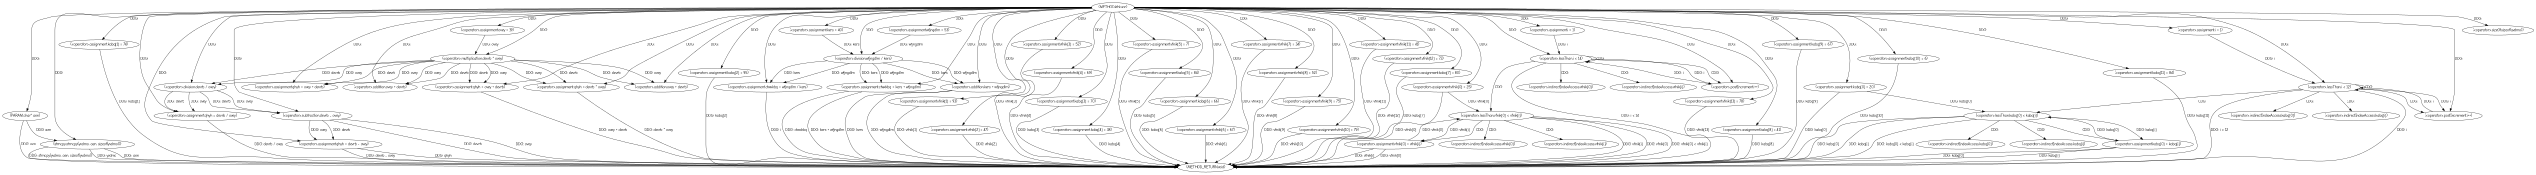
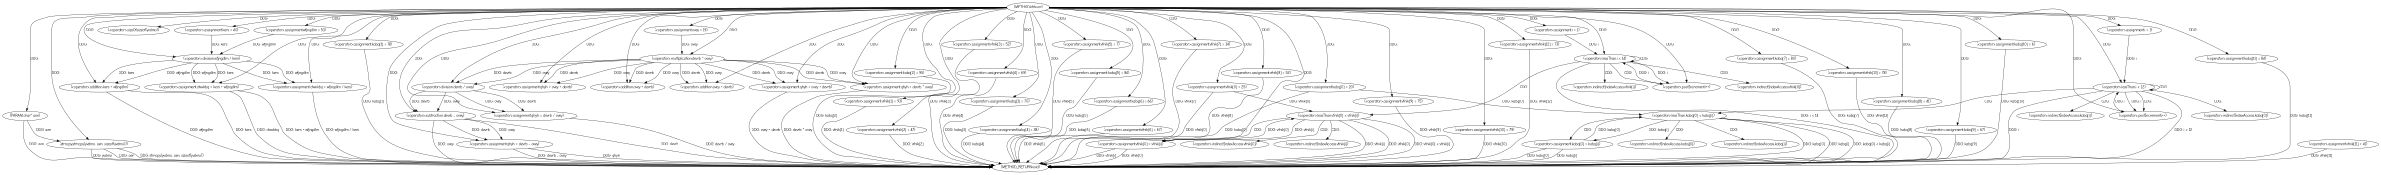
  digraph {
    fontname="Comic Neue"
    node [fontname="Comic Neue"]
    edge [fontname="Comic Neue"]
    n1 [label="(METHOD,kfrkunr)"]
    n2 [label="(PARAM,char* aen)"]
    n3 [label="(<operator>.assignment,wfjngdlm = 53)"]
    n4 [label="(<operator>.assignment,kers = 40)"]
    n5 [label="(strncpy,strncpy(yvdmo, aen, sizeof(yvdmo)))"]
    n6 [label="(<operator>.sizeOf,sizeof(yvdmo))"]
    n7 [label="(<operator>.assignment,kabq[0] = 20)"]
    n8 [label="(<operator>.assignment,kabq[1] = 74)"]
    n9 [label="(<operator>.assignment,ovey = 19)"]
    n10 [label="(<operator>.assignment,qhyh = devrb * ovey)"]
    n11 [label="(<operator>.multiplication,devrb * ovey)"]
    n12 [label="(<operator>.assignment,kabq[2] = 95)"]
    n13 [label="(<operator>.assignment,ctwxkbq = wfjngdlm / kers)"]
    n14 [label="(<operator>.division,wfjngdlm / kers)"]
    n15 [label="(<operator>.assignment,qhyh = ovey + devrb)"]
    n16 [label="(<operator>.addition,ovey + devrb)"]
    n17 [label="(<operator>.assignment,vfnik[0] = 25)"]
    n18 [label="(<operator>.assignment,ctwxkbq = kers + wfjngdlm)"]
    n19 [label="(<operator>.addition,kers + wfjngdlm)"]
    n20 [label="(<operator>.assignment,vfnik[1] = 93)"]
    n21 [label="(<operator>.assignment,vfnik[2] = 47)"]
    n22 [label="(<operator>.assignment,qhyh = ovey + devrb)"]
    n23 [label="(<operator>.addition,ovey + devrb)"]
    n24 [label="(<operator>.assignment,vfnik[3] = 52)"]
    n25 [label="(<operator>.assignment,qhyh = devrb / ovey)"]
    n26 [label="(<operator>.division,devrb / ovey)"]
    n27 [label="(<operator>.assignment,qhyh = devrb - ovey)"]
    n28 [label="(<operator>.subtraction,devrb - ovey)"]
    n29 [label="(<operator>.assignment,vfnik[4] = 69)"]
    n30 [label="(<operator>.assignment,kabq[3] = 70)"]
    n31 [label="(<operator>.assignment,kabq[4] = 38)"]
    n32 [label="(<operator>.assignment,vfnik[5] = 7)"]
    n33 [label="(<operator>.assignment,kabq[5] = 84)"]
    n34 [label="(<operator>.assignment,kabq[6] = 66)"]
    n35 [label="(<operator>.assignment,vfnik[6] = 67)"]
    n36 [label="(<operator>.assignment,vfnik[7] = 34)"]
    n37 [label="(<operator>.assignment,vfnik[8] = 52)"]
    n38 [label="(<operator>.assignment,vfnik[9] = 75)"]
    n39 [label="(<operator>.assignment,vfnik[10] = 79)"]
    n40 [label="(<operator>.assignment,vfnik[11] = 41)"]
    n41 [label="(<operator>.assignment,vfnik[12] = 73)"]
    n42 [label="(<operator>.assignment,kabq[7] = 80)"]
    n43 [label="(<operator>.assignment,vfnik[13] = 78)"]
    n44 [label="(<operator>.assignment,i = 1)"]
    n45 [label="(<operator>.lessThan,i < 14)"]
    n46 [label="(<operator>.postIncrement,i++)"]
    n47 [label="(<operator>.assignment,kabq[8] = 41)"]
    n48 [label="(<operator>.assignment,kabq[9] = 67)"]
    n49 [label="(<operator>.assignment,kabq[10] = 6)"]
    n50 [label="(<operator>.assignment,kabq[11] = 84)"]
    n51 [label="(<operator>.assignment,i = 1)"]
    n52 [label="(<operator>.lessThan,i < 12)"]
    n53 [label="(<operator>.postIncrement,i++)"]
    n54 [label="(METHOD_RETURN,void)"]
    n55 [label="(<operator>.lessThan,kabq[0] < kabq[i])"]
    n56 [label="(<operator>.lessThan,vfnik[0] < vfnik[i])"]
    n57 [label="(<operator>.indirectIndexAccess,vfnik[0])"]
    n58 [label="(<operator>.indirectIndexAccess,vfnik[i])"]
    n59 [label="(<operator>.indirectIndexAccess,kabq[0])"]
    n60 [label="(<operator>.indirectIndexAccess,kabq[i])"]
    n61 [label="(<operator>.assignment,kabq[0] = kabq[i])"]
    n62 [label="(<operator>.indirectIndexAccess,kabq[0])"]
    n63 [label="(<operator>.indirectIndexAccess,kabq[i])"]
    n64 [label="(<operator>.assignment,vfnik[0] = vfnik[i])"]
    n65 [label="(<operator>.indirectIndexAccess,vfnik[0])"]
    n66 [label="(<operator>.indirectIndexAccess,vfnik[i])"]
    n1 -> n2 [label="DDG: "]
    n1 -> n3 [label="DDG: "]
    n1 -> n4 [label="DDG: "]
    n1 -> n5 [label="DDG: "]
    n1 -> n6 [label="DDG: "]
    n1 -> n7 [label="DDG: "]
    n1 -> n8 [label="DDG: "]
    n1 -> n9 [label="DDG: "]
    n1 -> n10 [label="DDG: "]
    n1 -> n11 [label="DDG: "]
    n1 -> n12 [label="DDG: "]
    n1 -> n13 [label="DDG: "]
    n1 -> n14 [label="DDG: "]
    n1 -> n15 [label="DDG: "]
    n1 -> n16 [label="DDG: "]
    n1 -> n17 [label="DDG: "]
    n1 -> n18 [label="DDG: "]
    n1 -> n19 [label="DDG: "]
    n1 -> n20 [label="DDG: "]
    n1 -> n21 [label="DDG: "]
    n1 -> n22 [label="DDG: "]
    n1 -> n23 [label="DDG: "]
    n1 -> n24 [label="DDG: "]
    n1 -> n25 [label="DDG: "]
    n1 -> n26 [label="DDG: "]
    n1 -> n27 [label="DDG: "]
    n1 -> n28 [label="DDG: "]
    n1 -> n29 [label="DDG: "]
    n1 -> n30 [label="DDG: "]
    n1 -> n31 [label="DDG: "]
    n1 -> n32 [label="DDG: "]
    n1 -> n33 [label="DDG: "]
    n1 -> n34 [label="DDG: "]
    n1 -> n35 [label="DDG: "]
    n1 -> n36 [label="CDG: "]
    n1 -> n37 [label="DDG: "]
    n1 -> n38 [label="DDG: "]
    n1 -> n39 [label="DDG: "]
-   n1 -> n40 [label="DDG: "]
+   n1 -> n64 [label="DDG: "]
    n1 -> n41 [label="DDG: "]
    n1 -> n42 [label="DDG: "]
    n1 -> n43 [label="DDG: "]
    n1 -> n44 [label="DDG: "]
    n1 -> n45 [label="DDG: "]
    n1 -> n46 [label="DDG: "]
    n1 -> n47 [label="DDG: "]
    n1 -> n48 [label="DDG: "]
    n1 -> n49 [label="DDG: "]
    n1 -> n50 [label="DDG: "]
    n1 -> n51 [label="DDG: "]
    n1 -> n52 [label="DDG: "]
    n1 -> n53 [label="DDG: "]
    n2 -> n5 [label="DDG: aen"]
    n2 -> n54 [label="DDG: aen"]
    n3 -> n14 [label="DDG: wfjngdlm"]
    n4 -> n14 [label="DDG: kers"]
    n5 -> n54 [label="DDG: aen"]
    n5 -> n54 [label="DDG: strncpy(yvdmo, aen, sizeof(yvdmo))"]
    n5 -> n54 [label="DDG: yvdmo"]
    n7 -> n54 [label="DDG: kabq[0]"]
    n7 -> n55 [label="DDG: kabq[0]"]
    n8 -> n54 [label="DDG: kabq[1]"]
    n9 -> n11 [label="DDG: ovey"]
    n10 -> n54 [label="DDG: devrb * ovey"]
    n11 -> n10 [label="DDG: devrb"]
    n11 -> n10 [label="DDG: ovey"]
    n11 -> n15 [label="DDG: ovey"]
    n11 -> n15 [label="DDG: devrb"]
    n11 -> n16 [label="DDG: ovey"]
    n11 -> n16 [label="DDG: devrb"]
    n11 -> n22 [label="DDG: ovey"]
    n11 -> n22 [label="DDG: devrb"]
    n11 -> n23 [label="DDG: ovey"]
    n11 -> n23 [label="DDG: devrb"]
    n11 -> n26 [label="DDG: devrb"]
    n11 -> n26 [label="DDG: ovey"]
    n12 -> n54 [label="DDG: kabq[2]"]
-   n13 -> n54 [label="DDG: i"]
+   n13 -> n54 [label="DDG: wfjngdlm / kers"]
    n14 -> n13 [label="DDG: wfjngdlm"]
    n14 -> n13 [label="DDG: kers"]
    n14 -> n18 [label="DDG: kers"]
    n14 -> n18 [label="DDG: wfjngdlm"]
    n14 -> n19 [label="DDG: kers"]
    n14 -> n19 [label="DDG: wfjngdlm"]
    n17 -> n54 [label="DDG: vfnik[0]"]
    n17 -> n56 [label="DDG: vfnik[0]"]
    n18 -> n54 [label="DDG: kers + wfjngdlm"]
    n18 -> n54 [label="DDG: ctwxkbq"]
    n19 -> n54 [label="DDG: kers"]
    n19 -> n54 [label="DDG: wfjngdlm"]
    n20 -> n54 [label="DDG: vfnik[1]"]
    n21 -> n54 [label="DDG: vfnik[2]"]
    n22 -> n54 [label="DDG: ovey + devrb"]
    n24 -> n54 [label="DDG: vfnik[3]"]
    n25 -> n54 [label="DDG: devrb / ovey"]
    n26 -> n25 [label="DDG: devrb"]
    n26 -> n25 [label="DDG: ovey"]
    n26 -> n28 [label="DDG: devrb"]
    n26 -> n28 [label="DDG: ovey"]
    n27 -> n54 [label="DDG: qhyh"]
    n27 -> n54 [label="DDG: devrb - ovey"]
    n28 -> n27 [label="DDG: devrb"]
    n28 -> n27 [label="DDG: ovey"]
    n28 -> n54 [label="DDG: devrb"]
    n28 -> n54 [label="DDG: ovey"]
    n29 -> n54 [label="DDG: vfnik[4]"]
    n30 -> n54 [label="DDG: kabq[3]"]
    n31 -> n54 [label="DDG: kabq[4]"]
    n32 -> n54 [label="DDG: vfnik[5]"]
    n33 -> n54 [label="DDG: kabq[5]"]
    n34 -> n54 [label="DDG: kabq[6]"]
    n35 -> n54 [label="DDG: vfnik[6]"]
    n36 -> n54 [label="DDG: vfnik[7]"]
    n37 -> n54 [label="DDG: vfnik[8]"]
    n38 -> n54 [label="DDG: vfnik[9]"]
    n39 -> n54 [label="DDG: vfnik[10]"]
    n40 -> n54 [label="DDG: vfnik[11]"]
    n41 -> n54 [label="DDG: vfnik[12]"]
    n42 -> n54 [label="DDG: kabq[7]"]
    n43 -> n54 [label="DDG: vfnik[13]"]
    n44 -> n45 [label="DDG: i"]
    n45 -> n45 [label="CDG: "]
    n45 -> n46 [label="DDG: i"]
    n45 -> n46 [label="CDG: "]
    n45 -> n54 [label="DDG: i < 14"]
    n45 -> n56 [label="CDG: "]
    n45 -> n57 [label="CDG: "]
    n45 -> n58 [label="CDG: "]
    n46 -> n45 [label="DDG: i"]
    n47 -> n54 [label="DDG: kabq[8]"]
    n48 -> n54 [label="DDG: kabq[9]"]
    n49 -> n54 [label="DDG: kabq[10]"]
    n50 -> n54 [label="DDG: kabq[11]"]
    n51 -> n52 [label="DDG: i"]
    n52 -> n52 [label="CDG: "]
    n52 -> n53 [label="DDG: i"]
    n52 -> n53 [label="CDG: "]
    n52 -> n54 [label="DDG: i < 12"]
    n52 -> n54 [label="DDG: i"]
    n52 -> n55 [label="CDG: "]
    n52 -> n59 [label="CDG: "]
    n52 -> n60 [label="CDG: "]
    n53 -> n52 [label="DDG: i"]
    n55 -> n54 [label="DDG: kabq[0]"]
    n55 -> n54 [label="DDG: kabq[i]"]
    n55 -> n54 [label="DDG: kabq[0] < kabq[i]"]
    n55 -> n61 [label="DDG: kabq[i]"]
    n55 -> n61 [label="CDG: "]
    n55 -> n62 [label="CDG: "]
    n55 -> n63 [label="CDG: "]
    n56 -> n54 [label="DDG: vfnik[i]"]
    n56 -> n54 [label="DDG: vfnik[0]"]
    n56 -> n54 [label="DDG: vfnik[0] < vfnik[i]"]
    n56 -> n64 [label="DDG: vfnik[i]"]
    n56 -> n64 [label="CDG: "]
    n56 -> n65 [label="CDG: "]
    n56 -> n66 [label="CDG: "]
    n61 -> n54 [label="DDG: kabq[i]"]
    n61 -> n54 [label="DDG: kabq[0]"]
    n61 -> n55 [label="DDG: kabq[0]"]
    n64 -> n54 [label="DDG: vfnik[i]"]
    n64 -> n54 [label="DDG: vfnik[0]"]
    n64 -> n56 [label="DDG: vfnik[0]"]
  }
